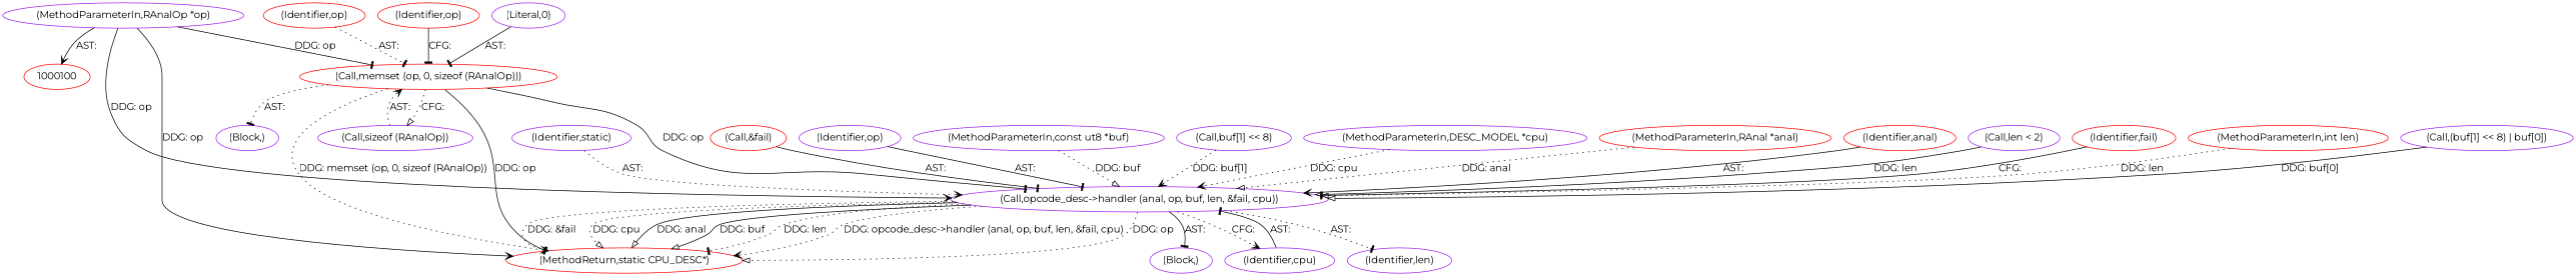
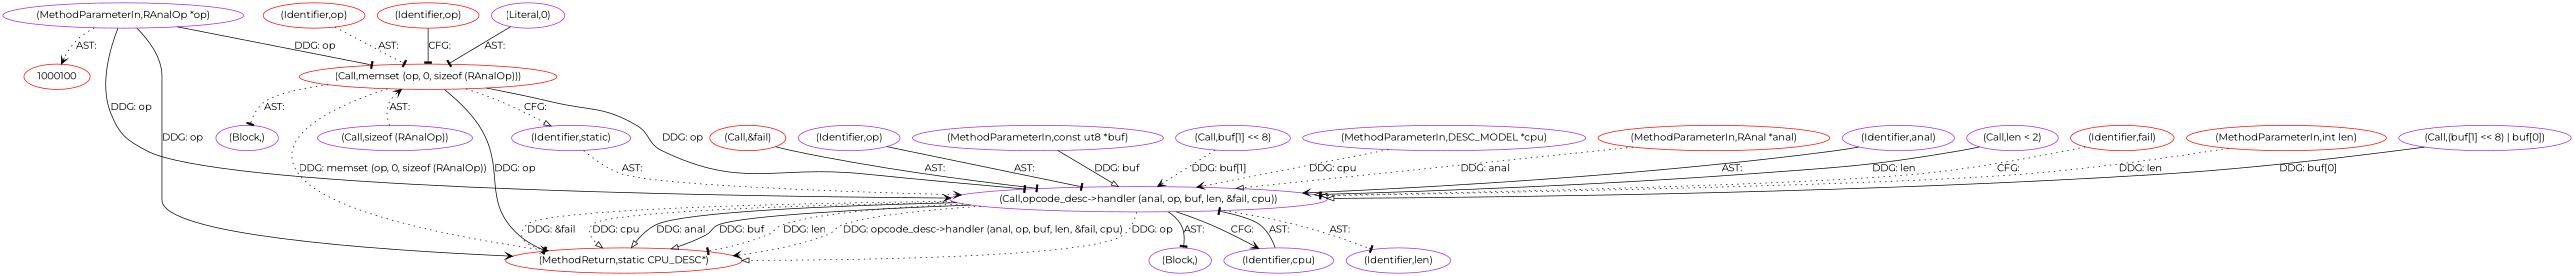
  digraph {
    fontname=Montserrat
    node [color=purple fontname=Montserrat]
    edge [arrowhead=tee fontname=Montserrat style=solid]
    n1 [color=red label="(Call,memset (op, 0, sizeof (RAnalOp)))"]
    n2 [label="(Call,opcode_desc->handler (anal, op, buf, len, &fail, cpu))"]
    n3 [label="(Call,sizeof (RAnalOp))"]
    n4 [label="(Block,)"]
    n5 [color=red label="(MethodReturn,static CPU_DESC*)"]
    n6 [label="(Block,)"]
    n7 [label="(Identifier,cpu)"]
    n8 [label="(Identifier,len)"]
    n9 [label="(MethodParameterIn,RAnalOp *op)"]
    1000100 [color=red]
    n11 [color=red label="(Identifier,op)"]
    n12 [color=red label="(Call,&fail)"]
    n13 [label="(Identifier,op)"]
    n14 [color=red label="(Identifier,op)"]
    n15 [label="(MethodParameterIn,const ut8 *buf)"]
    n16 [label="(Call,buf[1] << 8)"]
    n17 [label="(MethodParameterIn,DESC_MODEL *cpu)"]
    n18 [color=red label="(MethodParameterIn,RAnal *anal)"]
    n19 [label="(Identifier,static)"]
    n20 [label="(Literal,0)"]
-   n21 [color=red label="(Identifier,anal)"]
+   n21 [label="(Identifier,anal)"]
    n22 [label="(Call,len < 2)"]
    n23 [color=red label="(Identifier,fail)"]
    n24 [color=red label="(MethodParameterIn,int len)"]
    n25 [label="(Call,(buf[1] << 8) | buf[0])"]
    n1 -> n2 [label="DDG: op"]
-   n1 -> n3 [arrowhead=onormal label="CFG: " style=dotted]
+   n1 -> n19 [arrowhead=onormal label="CFG: " style=dotted]
    n1 -> n4 [label="AST: " style=dotted]
    n1 -> n5 [arrowhead=vee label="DDG: memset (op, 0, sizeof (RAnalOp))" style=dotted]
    n1 -> n5 [label="DDG: op"]
    n2 -> n5 [label="DDG: len" style=dotted]
    n2 -> n5 [arrowhead=vee label="DDG: opcode_desc->handler (anal, op, buf, len, &fail, cpu)" style=dotted]
    n2 -> n5 [arrowhead=onormal label="DDG: op" style=dotted]
    n2 -> n5 [label="DDG: &fail" style=dotted]
    n2 -> n5 [arrowhead=onormal label="DDG: cpu" style=dotted]
    n2 -> n5 [arrowhead=onormal label="DDG: anal"]
    n2 -> n5 [arrowhead=onormal label="DDG: buf"]
    n2 -> n6 [label="AST: "]
-   n2 -> n7 [arrowhead=vee label="CFG: " style=dotted]
+   n2 -> n7 [arrowhead=vee label="CFG: "]
    n2 -> n8 [label="AST: " style=dotted]
    n3 -> n1 [arrowhead=vee label="AST: " style=dotted]
    n7 -> n2 [label="AST: "]
    n9 -> n1 [label="DDG: op"]
    n9 -> n2 [arrowhead=vee label="DDG: op"]
    n9 -> n5 [arrowhead=vee label="DDG: op"]
-   n9 -> 1000100 [arrowhead=vee label="AST: "]
+   n9 -> 1000100 [arrowhead=vee label="AST: " style=dotted]
    n11 -> n1 [label="AST: " style=dotted]
    n12 -> n2 [label="AST: "]
    n13 -> n2 [label="AST: "]
    n14 -> n1 [label="CFG: "]
-   n15 -> n2 [arrowhead=onormal label="DDG: buf" style=dotted]
+   n15 -> n2 [arrowhead=onormal label="DDG: buf"]
    n16 -> n2 [arrowhead=vee label="DDG: buf[1]" style=dotted]
    n17 -> n2 [arrowhead=vee label="DDG: cpu" style=dotted]
    n18 -> n2 [arrowhead=onormal label="DDG: anal" style=dotted]
    n19 -> n2 [arrowhead=vee label="AST: " style=dotted]
    n20 -> n1 [label="AST: "]
    n21 -> n2 [arrowhead=vee label="AST: "]
    n22 -> n2 [arrowhead=onormal label="DDG: len"]
-   n23 -> n2 [label="CFG: "]
+   n23 -> n2 [label="CFG: " style=dotted]
    n24 -> n2 [arrowhead=onormal label="DDG: len" style=dotted]
    n25 -> n2 [arrowhead=onormal label="DDG: buf[0]"]
  }
